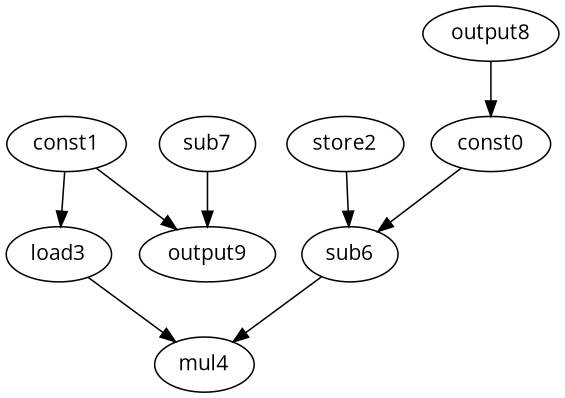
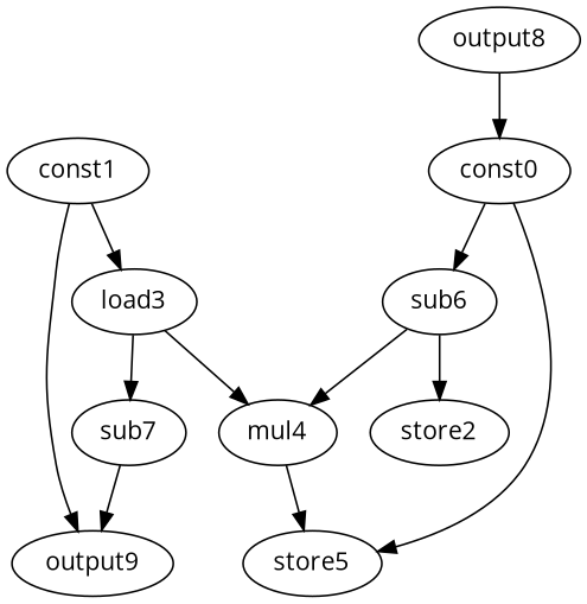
  digraph {
    fontname="Open Sans"
    node [fontname="Open Sans" opcode=const]
    edge [fontname="Open Sans" operand=0]
+   store5 [opcode=store]
    const0
    sub6 [opcode=sub]
    mul4 [opcode=mul]
    output8 [opcode=output]
    load3 [opcode=load]
    const1
    output9 [opcode=output]
    sub7 [opcode=sub]
    n10 [label=store2]
+   const0 -> store5
    const0 -> sub6
    sub6 -> mul4 [operand=1]
+   mul4 -> store5 [operand=1]
    output8 -> const0
    load3 -> mul4
+   load3 -> sub7 [operand=1]
    const1 -> load3
    const1 -> output9
    sub7 -> output9
-   n10 -> sub6 [operand=1]
+   sub6 -> n10 [operand=1]
  }
